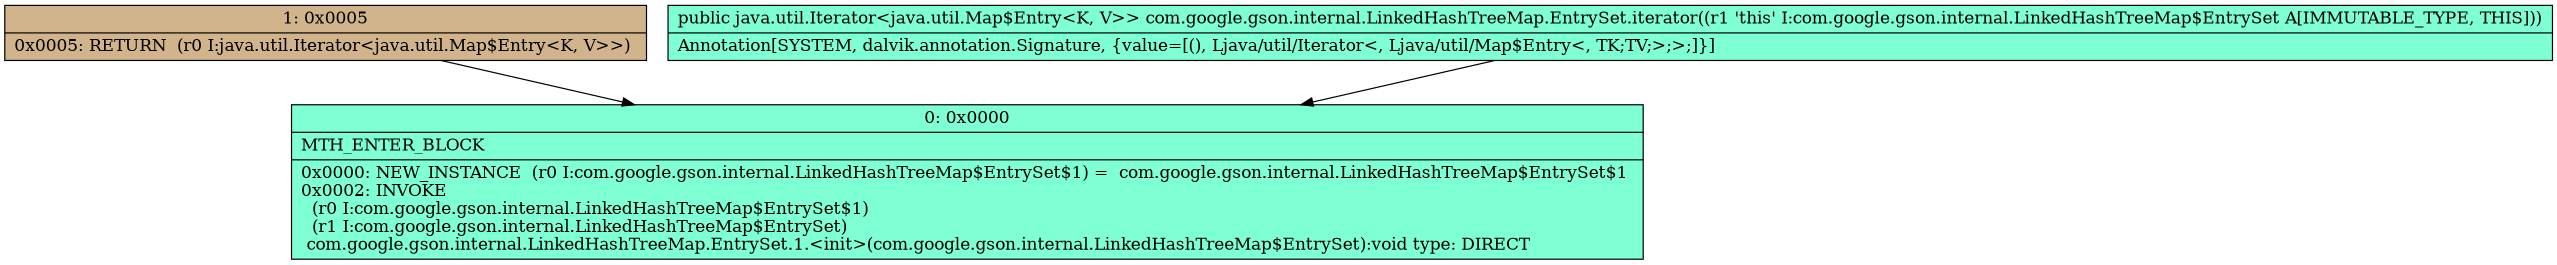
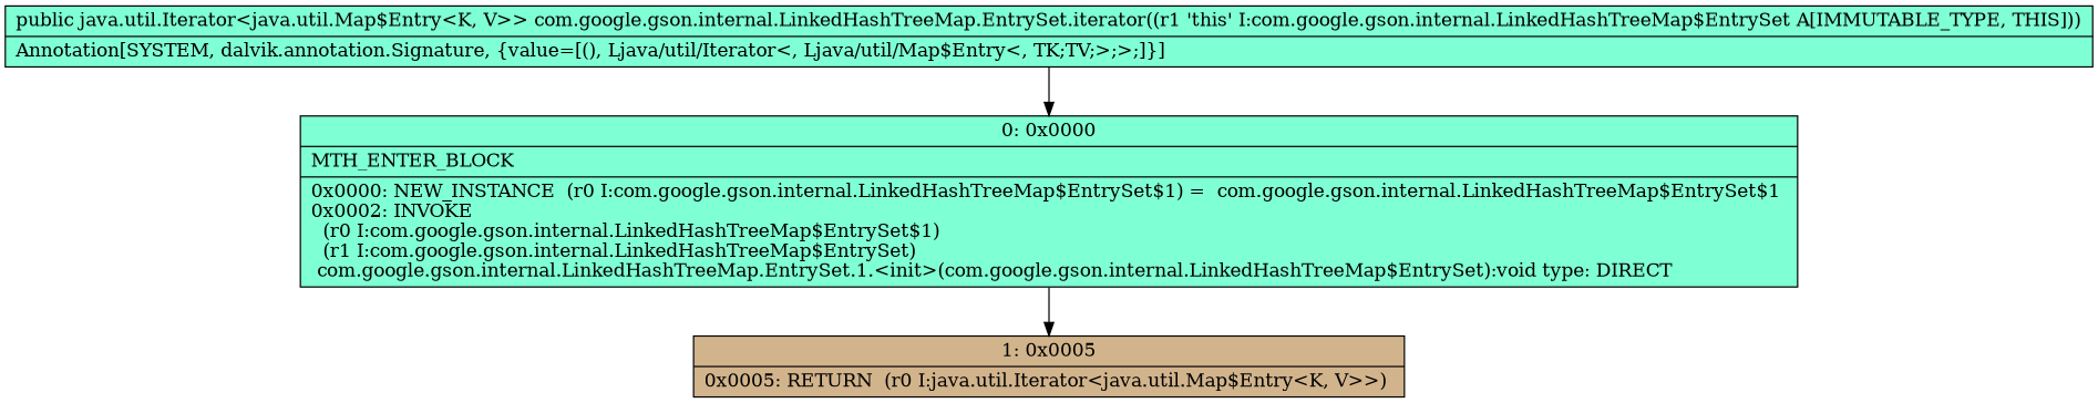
  digraph {
    fontname="DejaVu Serif"
    node [shape=record style=filled fillcolor=aquamarine fontname="DejaVu Serif"]
    edge [fontname="DejaVu Serif"]
    n1 [label="{0\:\ 0x0000|MTH_ENTER_BLOCK\l|0x0000: NEW_INSTANCE  (r0 I:com.google.gson.internal.LinkedHashTreeMap$EntrySet$1) =  com.google.gson.internal.LinkedHashTreeMap$EntrySet$1 \l0x0002: INVOKE  \l  (r0 I:com.google.gson.internal.LinkedHashTreeMap$EntrySet$1)\l  (r1 I:com.google.gson.internal.LinkedHashTreeMap$EntrySet)\l com.google.gson.internal.LinkedHashTreeMap.EntrySet.1.\<init\>(com.google.gson.internal.LinkedHashTreeMap$EntrySet):void type: DIRECT \l}"]
    n2 [label="{1\:\ 0x0005|0x0005: RETURN  (r0 I:java.util.Iterator\<java.util.Map$Entry\<K, V\>\>) \l}" fillcolor=tan]
    n3 [label="{public java.util.Iterator\<java.util.Map$Entry\<K, V\>\> com.google.gson.internal.LinkedHashTreeMap.EntrySet.iterator((r1 'this' I:com.google.gson.internal.LinkedHashTreeMap$EntrySet A[IMMUTABLE_TYPE, THIS]))  | Annotation[SYSTEM, dalvik.annotation.Signature, \{value=[(), Ljava\/util\/Iterator\<, Ljava\/util\/Map$Entry\<, TK;TV;\>;\>;]\}]\l}"]
-   n2 -> n1
+   n1 -> n2
    n3 -> n1
  }
